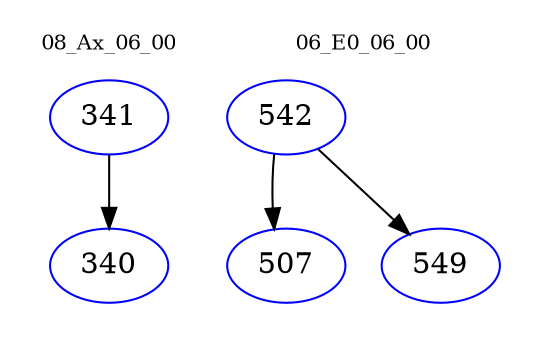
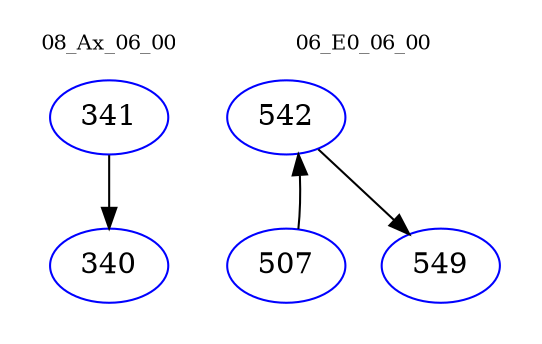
  digraph {
    node [color=blue]
    edge [color=black]
    n1 [label=341]
    n2 [label=340]
    n3 [label=542]
    n4 [label=507]
    n5 [label=549]
    subgraph cluster_1 {
      color=white
      fontsize=10
      label="08_Ax_06_00"
      n1
      n2
    }
    subgraph cluster_2 {
      color=white
      fontsize=10
      label="06_E0_06_00"
      n3
      n4
      n5
    }
    n1 -> n2
-   n3 -> n4
+   n4 -> n3
    n3 -> n5
  }
